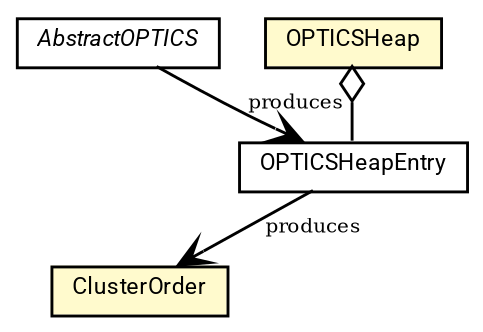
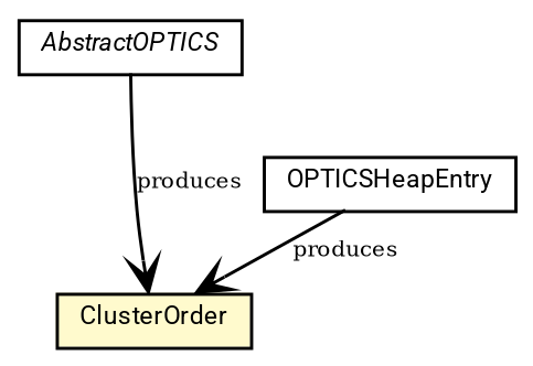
  digraph {
    fontname="DejaVu Serif"
    nodesep=0.15
    rankdir=TB
    ranksep=0.25
    node [fontcolor=black fontname="DejaVu Serif" fontsize=8 margin=0 shape=plaintext]
    edge [arrowhead=open color=black fontname="DejaVu Serif" fontsize=7 labelfontname=Roboto labelfontsize=7 weight=1]
    n1 [height=0 label=<<table title="de.lmu.ifi.dbs.elki.algorithm.clustering.optics.ClusterOrder" border="0" cellborder="1" cellspacing="0" cellpadding="2" bgcolor="LemonChiffon" href="ClusterOrder.html" target="_parent"> 		<tr><td><table border="0" cellspacing="0" cellpadding="1"> 		<tr><td align="center" balign="center"> <font face="Roboto">ClusterOrder</font> </td></tr> 		</table></td></tr> 		</table>> width=0]
    n2 [height=0 label=<<table title="de.lmu.ifi.dbs.elki.algorithm.clustering.optics.AbstractOPTICS" border="0" cellborder="1" cellspacing="0" cellpadding="2" href="AbstractOPTICS.html" target="_parent"> 		<tr><td><table border="0" cellspacing="0" cellpadding="1"> 		<tr><td align="center" balign="center"> <font face="Roboto"><i>AbstractOPTICS</i></font> </td></tr> 		</table></td></tr> 		</table>> width=0]
-   n3 [height=0 label=<<table title="de.lmu.ifi.dbs.elki.algorithm.clustering.optics.OPTICSHeap" border="0" cellborder="1" cellspacing="0" cellpadding="2" bgcolor="lemonChiffon" href="OPTICSHeap.html" target="_parent"> 		<tr><td><table border="0" cellspacing="0" cellpadding="1"> 		<tr><td align="center" balign="center"> <font face="Roboto">OPTICSHeap</font> </td></tr> 		</table></td></tr> 		</table>> width=0]
    n4 [height=0 label=<<table title="de.lmu.ifi.dbs.elki.algorithm.clustering.optics.OPTICSHeapEntry" border="0" cellborder="1" cellspacing="0" cellpadding="2" href="OPTICSHeapEntry.html" target="_parent"> 		<tr><td><table border="0" cellspacing="0" cellpadding="1"> 		<tr><td align="center" balign="center"> <font face="Roboto">OPTICSHeapEntry</font> </td></tr> 		</table></td></tr> 		</table>> width=0]
-   n2 -> n4 [label=produces]
-   n3 -> n4 [arrowhead=none arrowtail=ediamond dir=back weight=4]
+   n2 -> n1 [label=produces]
    n4 -> n1 [label=produces]
  }
